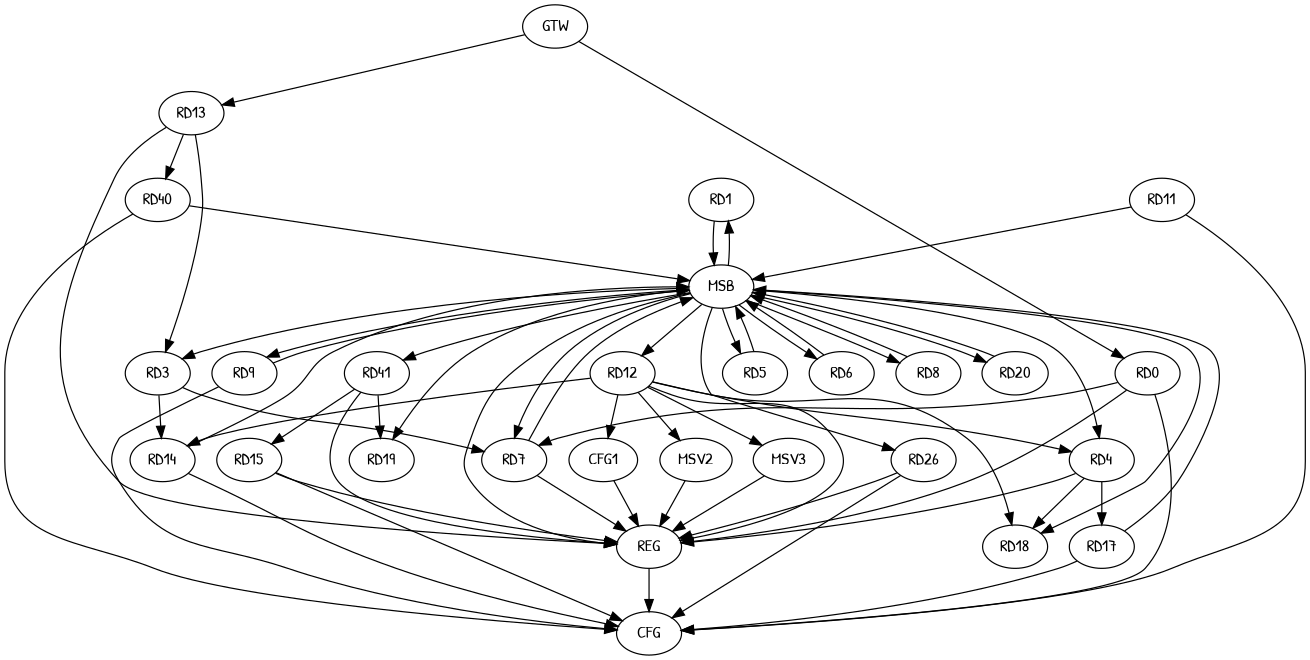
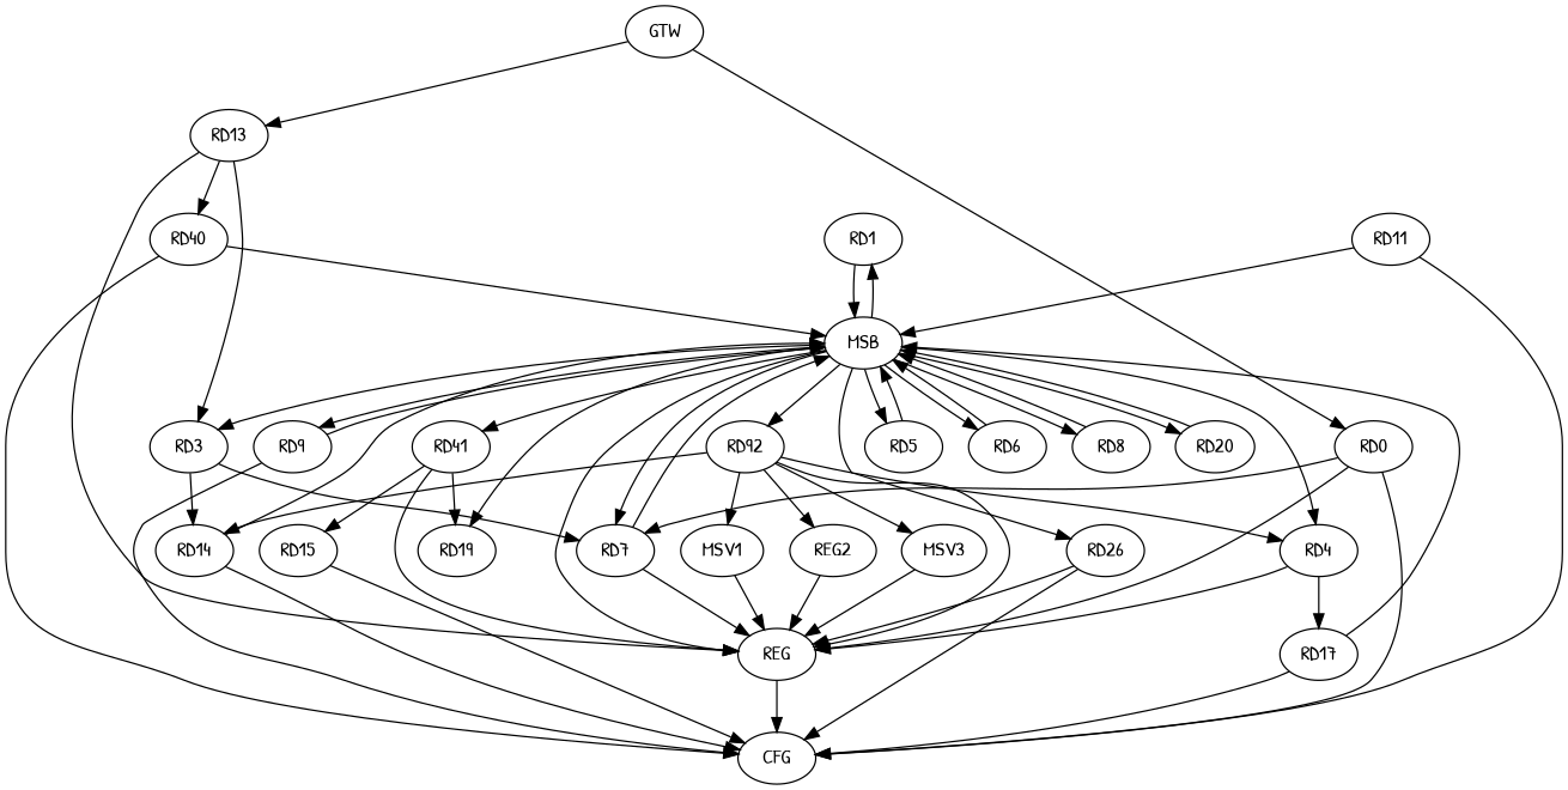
  strict digraph {
    fontname="Patrick Hand"
    node [fontname="Patrick Hand"]
    edge [fontname="Patrick Hand"]
    n1 [label=RD1]
    n2 [label=MSB]
    n3 [label=RD7]
    n4 [label=REG]
    n5 [label=RD3]
    n6 [label=RD4]
-   n7 [label=RD18]
    n8 [label=RD5]
    n9 [label=RD6]
    n10 [label=RD8]
    n11 [label=RD9]
-   n12 [label=RD12]
+   n12 [label=RD92]
    n13 [label=RD26]
    n14 [label=RD19]
    n15 [label=RD20]
    n16 [label=RD41]
    n17 [label=RD0]
    n18 [label=CFG]
    n19 [label=RD14]
    n20 [label=RD17]
    n21 [label=RD40]
    n22 [label=RD11]
-   n23 [label=CFG1]
-   n24 [label=MSV2]
+   n23 [label=MSV1]
+   n24 [label=REG2]
    n25 [label=MSV3]
    n26 [label=RD13]
    n27 [label=RD15]
    n28 [label=GTW]
    n1 -> n2
    n2 -> n1
    n2 -> n3
    n2 -> n4
    n2 -> n5
    n2 -> n6
-   n2 -> n7
    n2 -> n8
    n2 -> n9
    n2 -> n10
    n2 -> n11
    n2 -> n12
    n2 -> n13
    n2 -> n14
    n2 -> n15
    n2 -> n16
    n3 -> n2
    n3 -> n4
    n4 -> n18
    n5 -> n3
    n5 -> n19
    n6 -> n4
-   n6 -> n7
    n6 -> n20
    n8 -> n2
    n9 -> n2
    n10 -> n2
    n11 -> n2
    n11 -> n18
    n12 -> n4
    n12 -> n6
-   n12 -> n7
    n12 -> n19
    n12 -> n23
    n12 -> n24
    n12 -> n25
    n13 -> n4
    n13 -> n18
    n15 -> n2
    n16 -> n4
    n16 -> n14
    n16 -> n27
    n17 -> n3
    n17 -> n4
    n17 -> n18
    n19 -> n2
    n19 -> n18
    n20 -> n2
    n20 -> n18
    n21 -> n2
    n21 -> n18
    n22 -> n2
    n22 -> n18
    n23 -> n4
    n24 -> n4
    n25 -> n4
    n26 -> n4
    n26 -> n5
    n26 -> n21
-   n27 -> n4
    n27 -> n18
    n28 -> n17
    n28 -> n26
  }
